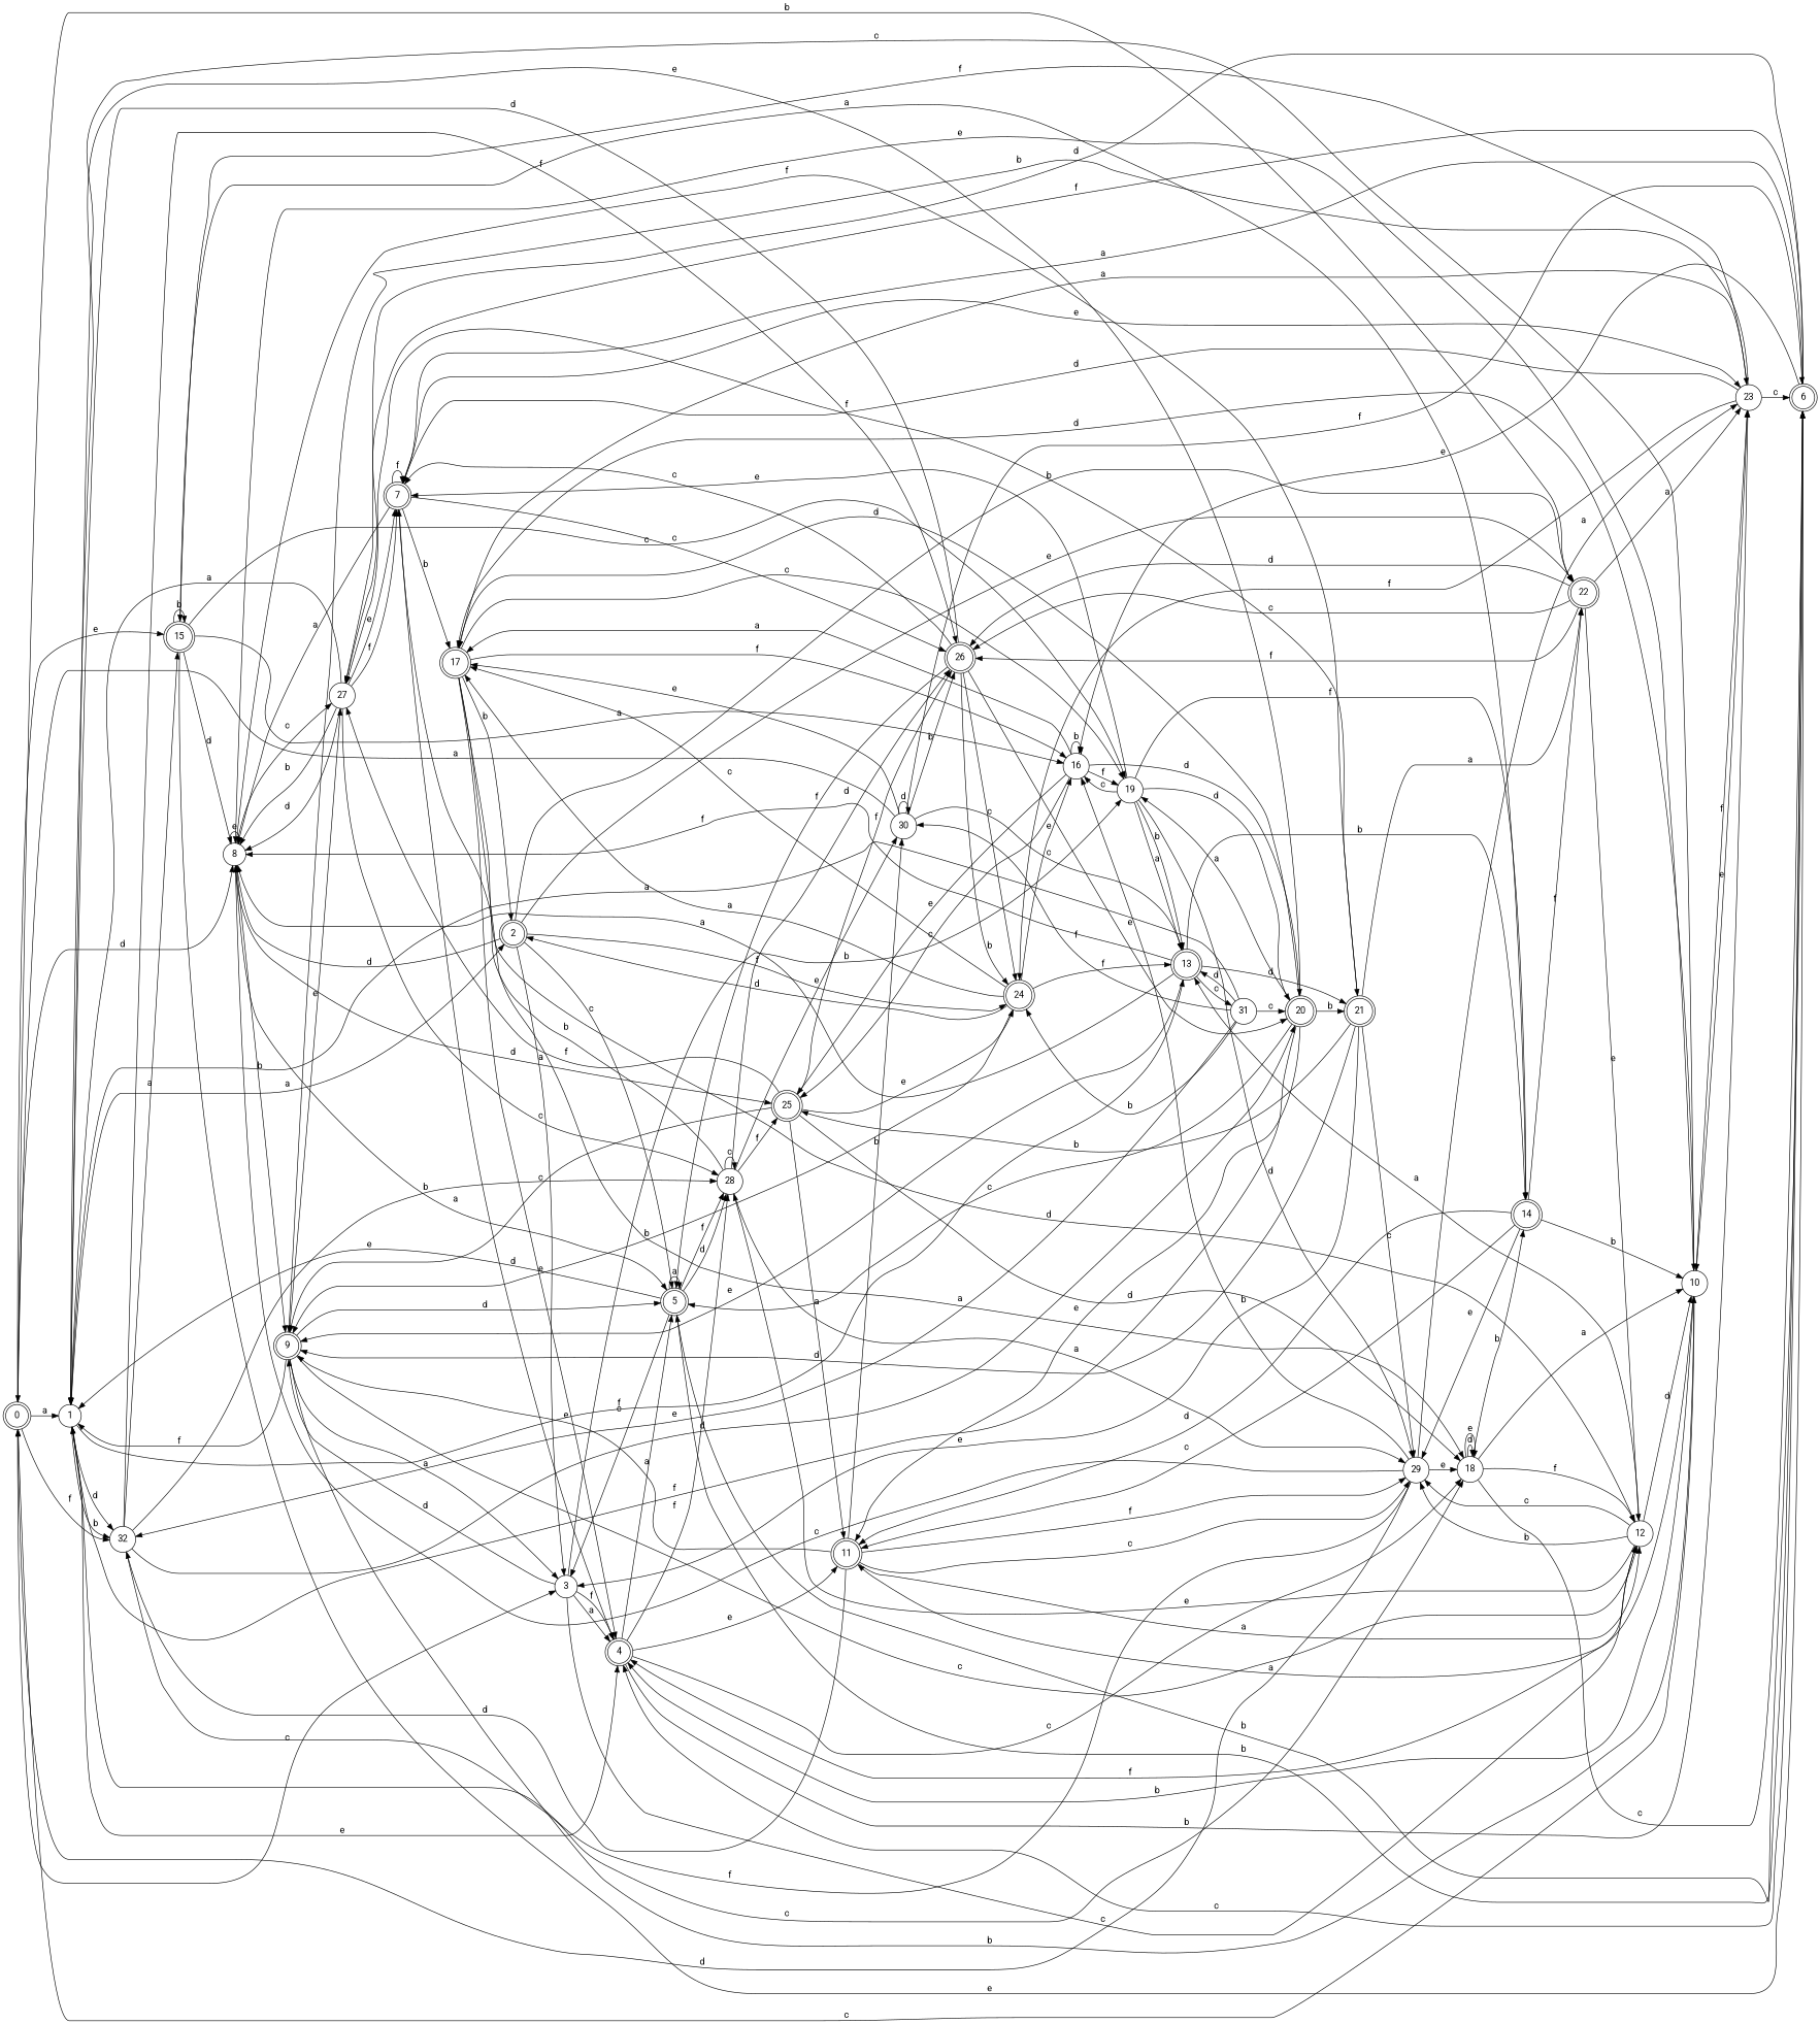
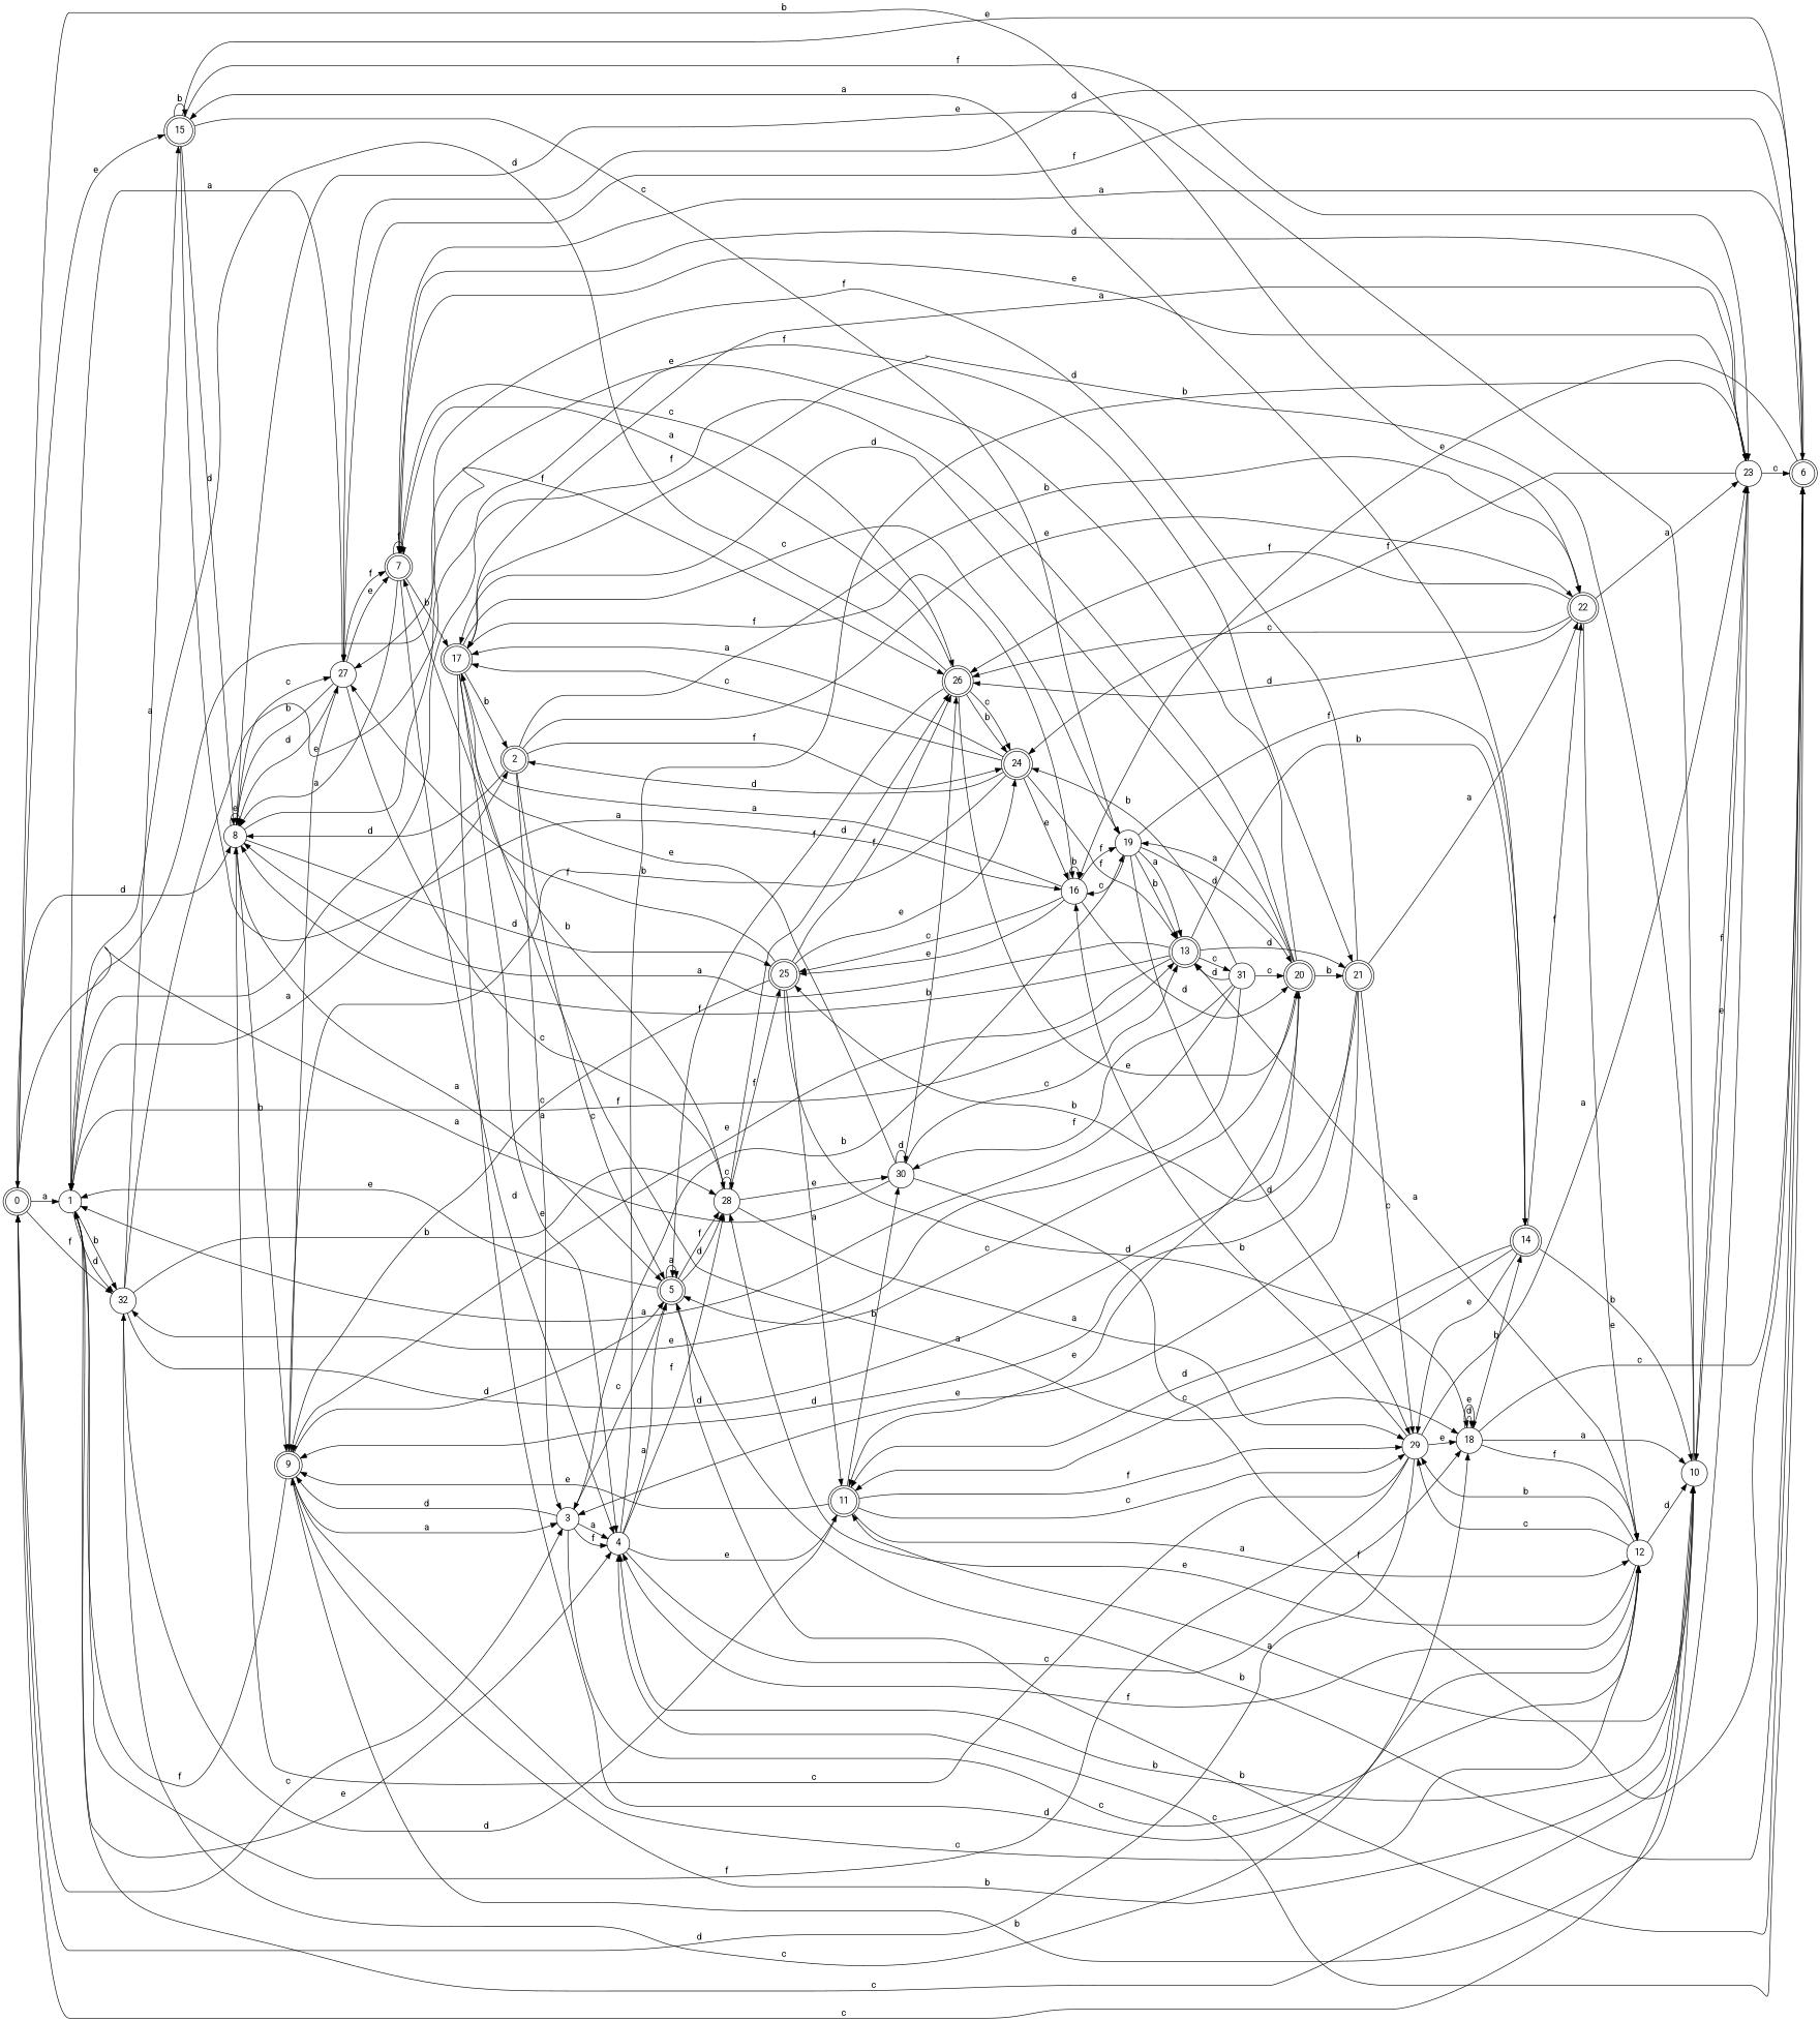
  digraph {
    fontname=Roboto
    rankdir=LR
    node [color=black fillcolor=white fontname=Roboto shape=doublecircle style="rounded,filled"]
    edge [fontname=Roboto]
    n1 [label=0]
    n2 [label=1 shape=circle style=filled]
    n3 [label=3 shape=circle style=filled]
    n4 [label=8 shape=circle style=filled]
    n5 [label=15]
    n6 [label=22]
    n7 [label=32 shape=circle style=filled]
    n8 [label=2]
-   n9 [label=4 style=filled]
+   n9 [label=4 shape=circle style=filled]
    n10 [label=10 shape=circle style=filled]
    n11 [label=13]
    n12 [label=9]
    n13 [label=12 shape=circle style=filled]
    n14 [label=19 shape=circle style=filled]
    n15 [label=5]
    n16 [label=27 shape=circle style=filled]
    n17 [label=21]
    n18 [label=25]
    n19 [label=23 shape=circle style=filled]
    n20 [label=6]
    n21 [label=16 shape=circle style=filled]
    n22 [label=26]
    n23 [label=18 shape=circle style=filled]
    n24 [label=28 shape=circle style=filled]
    n25 [label=20]
    n26 [label=24]
    n27 [label=11]
    n28 [label=17]
    n29 [label=14]
    n30 [label=31 shape=circle style=filled]
    n31 [label=29 shape=circle style=filled]
    n32 [label=30 shape=circle style=filled]
    n33 [label=7]
    n1 -> n2 [label=a]
    n1 -> n3 [label=c]
    n1 -> n4 [label=d]
    n1 -> n5 [label=e]
    n1 -> n6 [label=b]
    n1 -> n7 [label=f]
    n2 -> n7 [label=b]
    n2 -> n7 [label=d]
    n2 -> n8 [label=a]
    n2 -> n9 [label=e]
    n2 -> n10 [label=c]
    n2 -> n11 [label=f]
    n3 -> n9 [label=a]
    n3 -> n9 [label=f]
    n3 -> n12 [label=d]
    n3 -> n13 [label=c]
    n3 -> n14 [label=b]
    n4 -> n4 [label=e]
    n4 -> n12 [label=b]
    n4 -> n15 [label=a]
    n4 -> n16 [label=c]
    n4 -> n17 [label=f]
    n4 -> n18 [label=d]
    n5 -> n4 [label=d]
    n5 -> n5 [label=b]
    n5 -> n14 [label=c]
    n5 -> n19 [label=f]
    n5 -> n20 [label=e]
    n5 -> n21 [label=a]
    n6 -> n13 [label=e]
    n6 -> n19 [label=a]
    n6 -> n22 [label=c]
    n6 -> n22 [label=d]
    n6 -> n22 [label=f]
    n7 -> n5 [label=a]
    n7 -> n22 [label=f]
    n7 -> n23 [label=c]
    n7 -> n24 [label=b]
    n7 -> n25 [label=d]
    n8 -> n3 [label=a]
    n8 -> n4 [label=d]
    n8 -> n6 [label=b]
    n8 -> n6 [label=e]
    n8 -> n15 [label=c]
    n8 -> n26 [label=f]
    n9 -> n15 [label=a]
    n9 -> n19 [label=b]
    n9 -> n23 [label=c]
    n9 -> n24 [label=f]
    n9 -> n27 [label=e]
    n10 -> n1 [label=c]
    n10 -> n4 [label=e]
    n10 -> n9 [label=b]
    n10 -> n19 [label=f]
    n10 -> n27 [label=a]
    n10 -> n28 [label=d]
    n11 -> n4 [label=a]
    n11 -> n4 [label=f]
    n11 -> n12 [label=e]
    n11 -> n17 [label=d]
    n11 -> n29 [label=b]
    n11 -> n30 [label=c]
    n12 -> n2 [label=f]
    n12 -> n3 [label=a]
    n12 -> n10 [label=b]
    n12 -> n13 [label=c]
    n12 -> n15 [label=d]
    n12 -> n16 [label=e]
    n13 -> n9 [label=f]
    n13 -> n10 [label=d]
    n13 -> n11 [label=a]
    n13 -> n24 [label=e]
    n13 -> n31 [label=b]
    n13 -> n31 [label=c]
    n14 -> n11 [label=a]
    n14 -> n11 [label=b]
    n14 -> n21 [label=c]
    n14 -> n25 [label=d]
    n14 -> n29 [label=f]
    n14 -> n31 [label=d]
-   n14 -> n33 [label=e]
    n15 -> n2 [label=e]
    n15 -> n3 [label=c]
    n15 -> n15 [label=a]
    n15 -> n20 [label=b]
    n15 -> n24 [label=d]
    n15 -> n24 [label=f]
    n16 -> n2 [label=a]
    n16 -> n4 [label=b]
    n16 -> n4 [label=d]
    n16 -> n24 [label=c]
    n16 -> n33 [label=e]
    n16 -> n33 [label=f]
    n17 -> n3 [label=e]
    n17 -> n6 [label=a]
    n17 -> n12 [label=d]
    n17 -> n16 [label=f]
    n17 -> n18 [label=b]
    n17 -> n31 [label=c]
    n18 -> n12 [label=c]
    n18 -> n16 [label=f]
    n18 -> n22 [label=f]
    n18 -> n23 [label=d]
    n18 -> n26 [label=e]
    n18 -> n27 [label=a]
    n19 -> n10 [label=e]
    n19 -> n12 [label=b]
    n19 -> n20 [label=c]
    n19 -> n26 [label=f]
    n19 -> n28 [label=a]
    n19 -> n33 [label=d]
    n20 -> n9 [label=c]
    n20 -> n15 [label=b]
    n20 -> n16 [label=d]
    n20 -> n16 [label=f]
    n20 -> n21 [label=e]
    n20 -> n33 [label=a]
    n21 -> n14 [label=f]
    n21 -> n18 [label=c]
    n21 -> n18 [label=e]
    n21 -> n21 [label=b]
    n21 -> n25 [label=d]
    n21 -> n28 [label=a]
    n22 -> n2 [label=d]
    n22 -> n15 [label=f]
    n22 -> n25 [label=e]
    n22 -> n26 [label=b]
    n22 -> n26 [label=c]
-   n22 -> n33 [label=c]
+   n22 -> n33 [label=a]
    n23 -> n10 [label=a]
    n23 -> n13 [label=f]
    n23 -> n20 [label=c]
    n23 -> n23 [label=d]
    n23 -> n23 [label=e]
    n23 -> n29 [label=b]
    n24 -> n18 [label=f]
    n24 -> n22 [label=d]
    n24 -> n24 [label=c]
    n24 -> n31 [label=a]
    n24 -> n32 [label=e]
    n24 -> n33 [label=b]
    n25 -> n2 [label=e]
    n25 -> n2 [label=f]
    n25 -> n14 [label=a]
    n25 -> n15 [label=c]
    n25 -> n17 [label=b]
    n25 -> n27 [label=e]
    n25 -> n28 [label=d]
    n26 -> n8 [label=d]
    n26 -> n11 [label=f]
    n26 -> n12 [label=b]
    n26 -> n21 [label=e]
    n26 -> n28 [label=a]
    n26 -> n28 [label=c]
    n27 -> n7 [label=d]
    n27 -> n12 [label=e]
    n27 -> n13 [label=a]
    n27 -> n31 [label=c]
    n27 -> n31 [label=f]
    n27 -> n32 [label=b]
    n28 -> n8 [label=b]
    n28 -> n9 [label=e]
    n28 -> n13 [label=d]
    n28 -> n14 [label=c]
    n28 -> n21 [label=f]
    n28 -> n23 [label=a]
    n29 -> n5 [label=a]
    n29 -> n6 [label=f]
    n29 -> n10 [label=b]
    n29 -> n27 [label=c]
    n29 -> n27 [label=d]
    n29 -> n31 [label=e]
    n30 -> n2 [label=a]
    n30 -> n7 [label=e]
    n30 -> n11 [label=d]
    n30 -> n25 [label=c]
    n30 -> n26 [label=b]
    n30 -> n32 [label=f]
    n31 -> n1 [label=d]
    n31 -> n2 [label=f]
    n31 -> n4 [label=c]
    n31 -> n19 [label=a]
    n31 -> n21 [label=b]
    n31 -> n23 [label=e]
    n32 -> n1 [label=a]
    n32 -> n11 [label=c]
    n32 -> n20 [label=f]
    n32 -> n22 [label=b]
    n32 -> n28 [label=e]
    n32 -> n32 [label=d]
    n33 -> n4 [label=a]
    n33 -> n9 [label=d]
    n33 -> n19 [label=e]
    n33 -> n22 [label=c]
    n33 -> n28 [label=b]
    n33 -> n33 [label=f]
  }
